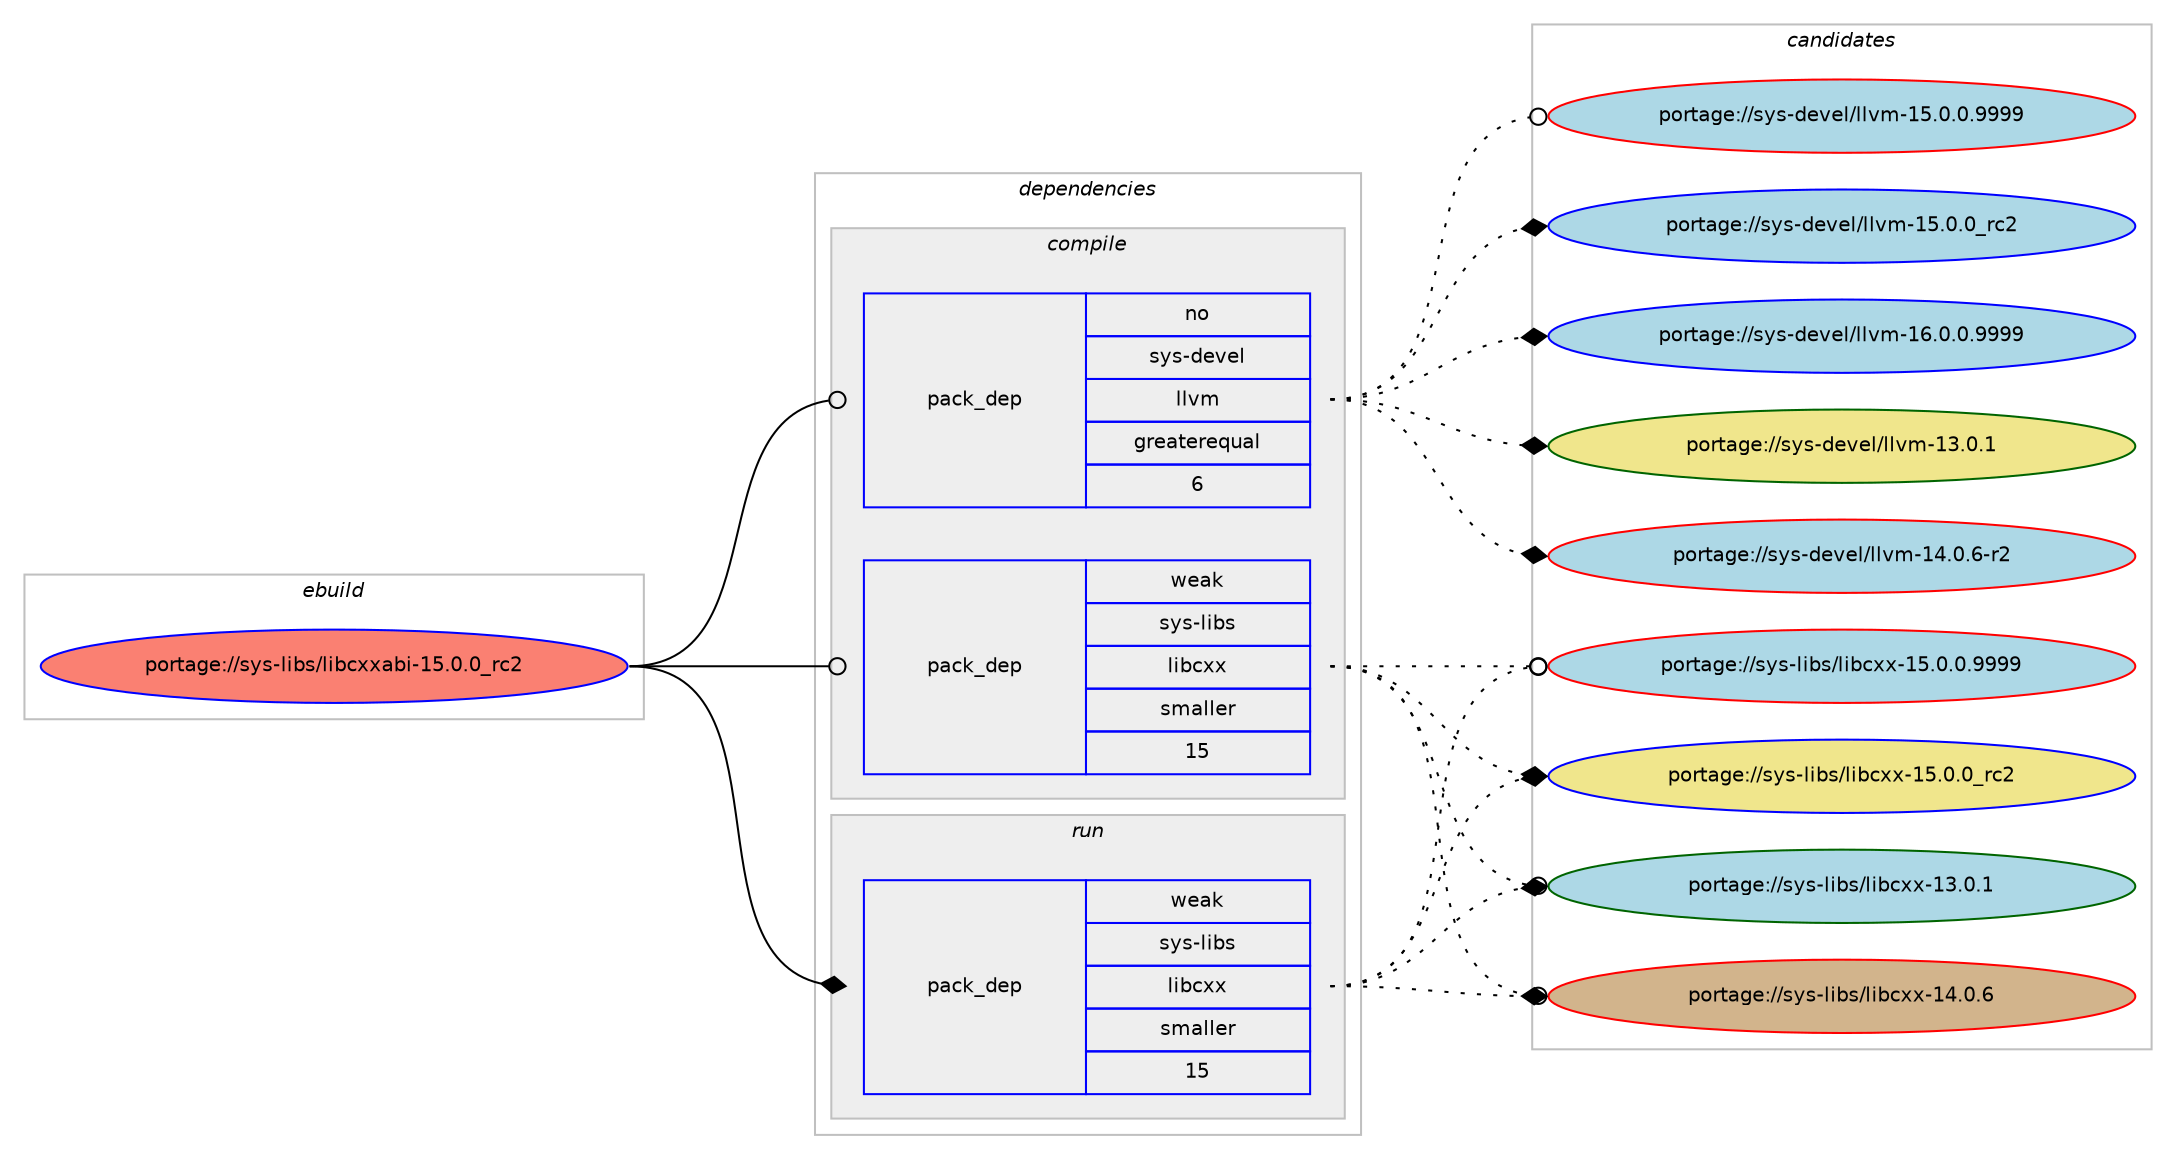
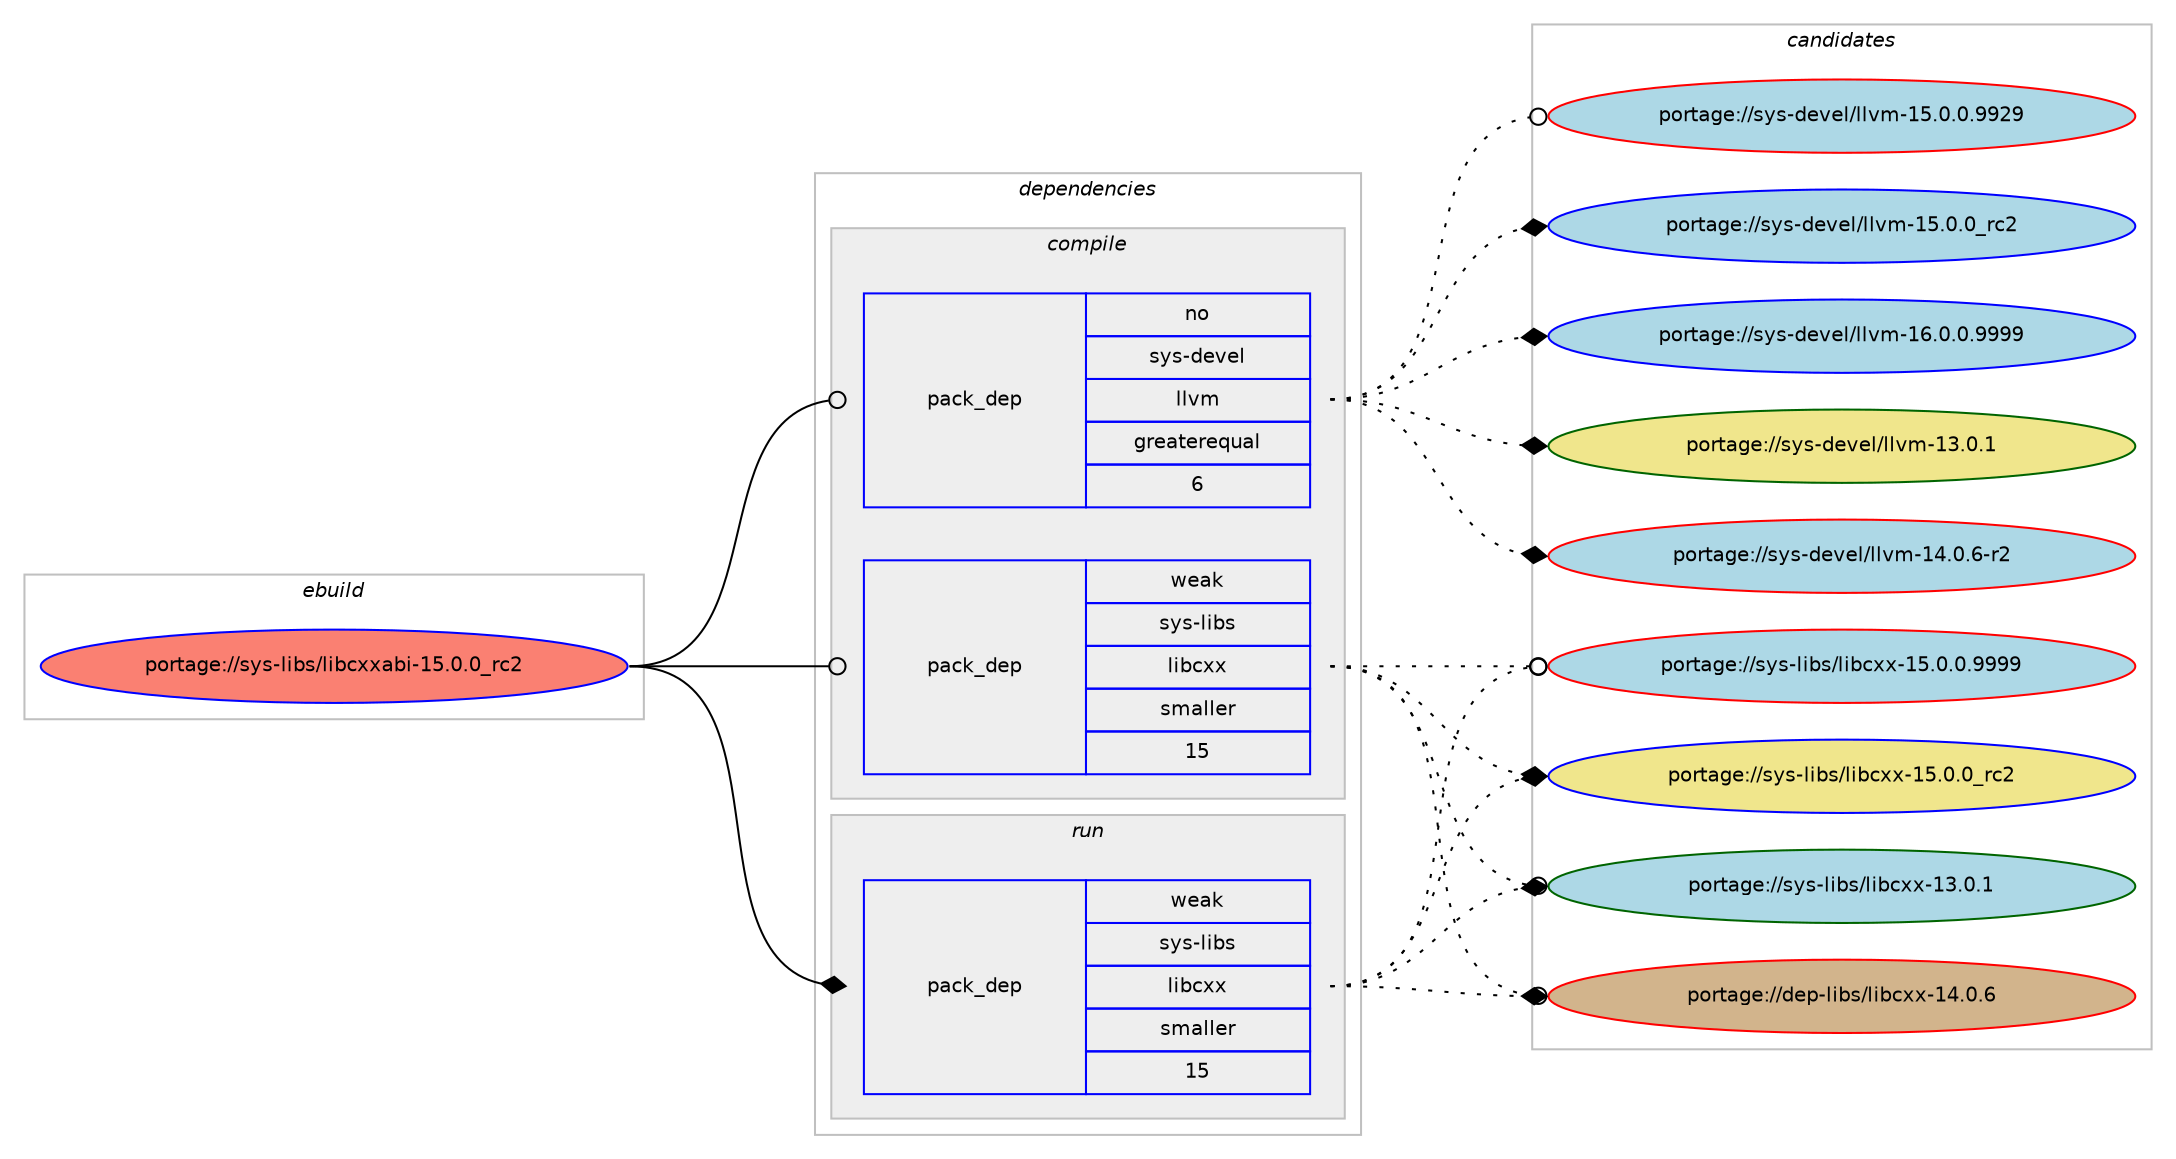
  digraph {
    compound=true
    concentrate=true
    fontname=Helvetica
    fontsize=10
    newrank=true
    rankdir=LR
    ranksep=1.5
    node [color=blue fillcolor=lightblue fontname=Helvetica fontsize=10 style=filled]
    edge [arrowhead=diamond headport=w style=dotted tailport=e weight=100]
    n1 [fillcolor=salmon label="portage://sys-libs/libcxxabi-15.0.0_rc2" width=4]
    n2 [label=<<TABLE BORDER="0" CELLBORDER="1" CELLSPACING="0" CELLPADDING="4" WIDTH="220"><TR><TD ROWSPAN="6" CELLPADDING="30">pack_dep</TD></TR><TR><TD WIDTH="110">no</TD></TR><TR><TD>sys-devel</TD></TR><TR><TD>llvm</TD></TR><TR><TD>greaterequal</TD></TR><TR><TD>6</TD></TR></TABLE>> shape=none fillcolor="" style=""]
    n3 [label=<<TABLE BORDER="0" CELLBORDER="1" CELLSPACING="0" CELLPADDING="4" WIDTH="220"><TR><TD ROWSPAN="6" CELLPADDING="30">pack_dep</TD></TR><TR><TD WIDTH="110">weak</TD></TR><TR><TD>sys-libs</TD></TR><TR><TD>libcxx</TD></TR><TR><TD>smaller</TD></TR><TR><TD>15</TD></TR></TABLE>> shape=none fillcolor="" style=""]
    n4 [label=<<TABLE BORDER="0" CELLBORDER="1" CELLSPACING="0" CELLPADDING="4" WIDTH="220"><TR><TD ROWSPAN="6" CELLPADDING="30">pack_dep</TD></TR><TR><TD WIDTH="110">weak</TD></TR><TR><TD>sys-libs</TD></TR><TR><TD>libcxx</TD></TR><TR><TD>smaller</TD></TR><TR><TD>15</TD></TR></TABLE>> shape=none fillcolor="" style=""]
    n5 [color=darkgreen fillcolor=khaki label="portage://sys-devel/llvm-13.0.1" width=4]
    n6 [color=red label="portage://sys-devel/llvm-14.0.6-r2" width=4]
-   n7 [color=red label="portage://sys-devel/llvm-15.0.0.9999" width=4]
+   n7 [color=red label="portage://sys-devel/llvm-15.0.0.9929" width=4]
    n8 [label="portage://sys-devel/llvm-15.0.0_rc2" width=4]
    n9 [label="portage://sys-devel/llvm-16.0.0.9999" width=4]
    n10 [color=darkgreen label="portage://sys-libs/libcxx-13.0.1" width=4]
-   n11 [color=red fillcolor=tan label="portage://sys-libs/libcxx-14.0.6" width=4]
+   n11 [color=red fillcolor=tan label="portage://dep-libs/libcxx-14.0.6" width=4]
    n12 [color=red label="portage://sys-libs/libcxx-15.0.0.9999" width=4]
    n13 [fillcolor=khaki label="portage://sys-libs/libcxx-15.0.0_rc2" width=4]
    subgraph cluster_1 {
      color=gray
      label=<<i>ebuild</i>>
      rank=same
      n1
    }
    subgraph cluster_2 {
      color=gray
      label=<<i>dependencies</i>>
      subgraph cluster_3 {
        color=gray
        fillcolor="#eeeeee"
        label=<<i>compile</i>>
        style=filled
        subgraph sub_4 {
          color=gray
          fillcolor="#eeeeee"
          label=<<i>compile</i>>
          style=filled
          n2
        }
        subgraph sub_5 {
          color=gray
          fillcolor="#eeeeee"
          label=<<i>compile</i>>
          style=filled
          n3
        }
      }
      subgraph cluster_6 {
        color=gray
        fillcolor="#eeeeee"
        label=<<i>compile and run</i>>
        style=filled
      }
      subgraph cluster_7 {
        color=gray
        fillcolor="#eeeeee"
        label=<<i>run</i>>
        style=filled
        subgraph sub_8 {
          color=gray
          fillcolor="#eeeeee"
          label=<<i>run</i>>
          style=filled
          n4
        }
      }
    }
    subgraph cluster_9 {
      color=gray
      label=<<i>candidates</i>>
      rank=same
      subgraph sub_10 {
        color=black
        label=<<i>candidates</i>>
        nodesep=1
        rank=same
        n5
        n6
        n7
        n8
        n9
      }
      subgraph sub_11 {
        color=black
        label=<<i>candidates</i>>
        nodesep=1
        rank=same
        n10
        n11
        n12
        n13
      }
      subgraph sub_12 {
        color=black
        label=<<i>candidates</i>>
        nodesep=1
        rank=same
        n10
        n11
        n12
        n13
      }
    }
    n1 -> n2 [arrowhead=odot style=solid weight=20]
    n1 -> n3 [arrowhead=odot style=solid weight=20]
    n1 -> n4 [style=solid weight=20]
    n2 -> n5
    n2 -> n6
    n2 -> n7 [arrowhead=odot]
    n2 -> n8
    n2 -> n9
    n3 -> n10 [arrowhead=odot]
    n3 -> n11 [arrowhead=odot]
    n3 -> n12 [arrowhead=odot]
    n3 -> n13
    n4 -> n10
    n4 -> n11
    n4 -> n12 [arrowhead=odot]
    n4 -> n13
  }
